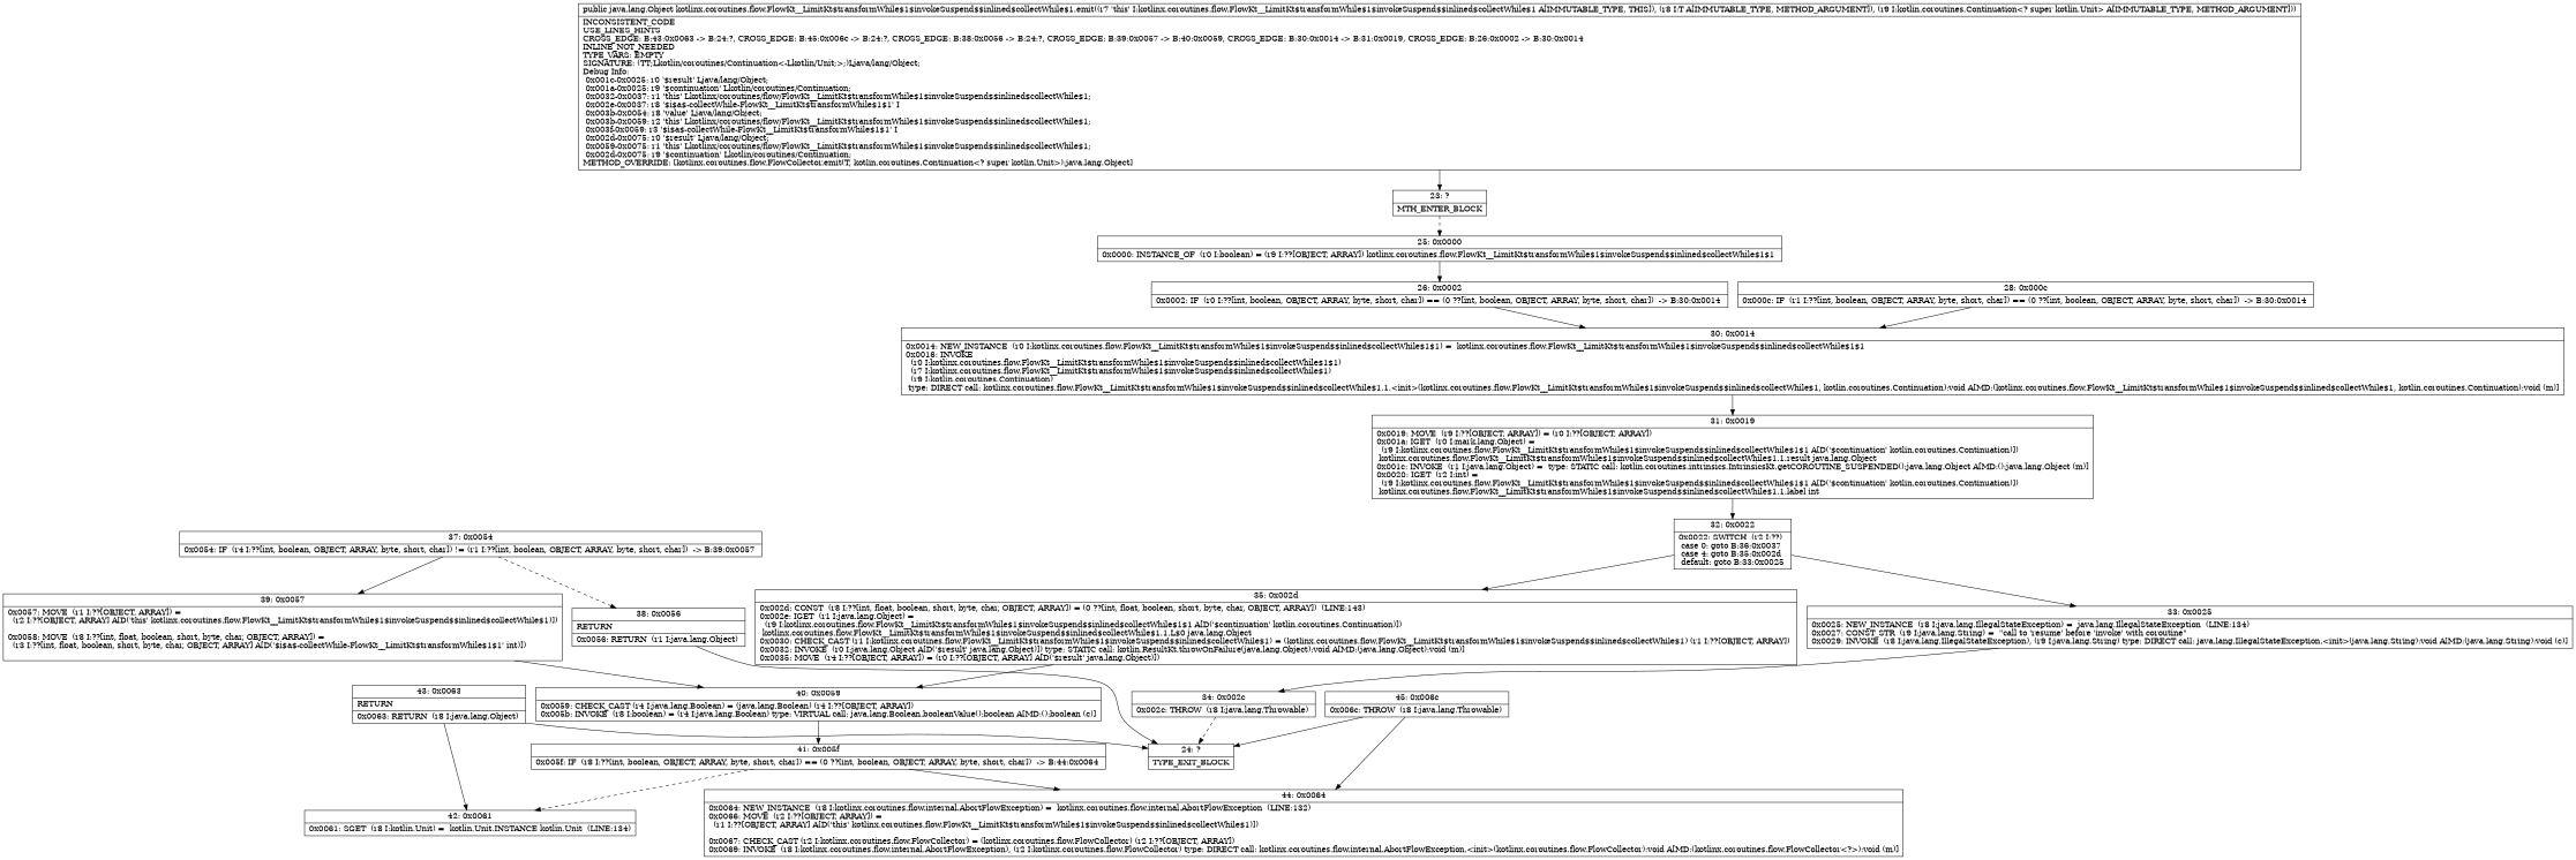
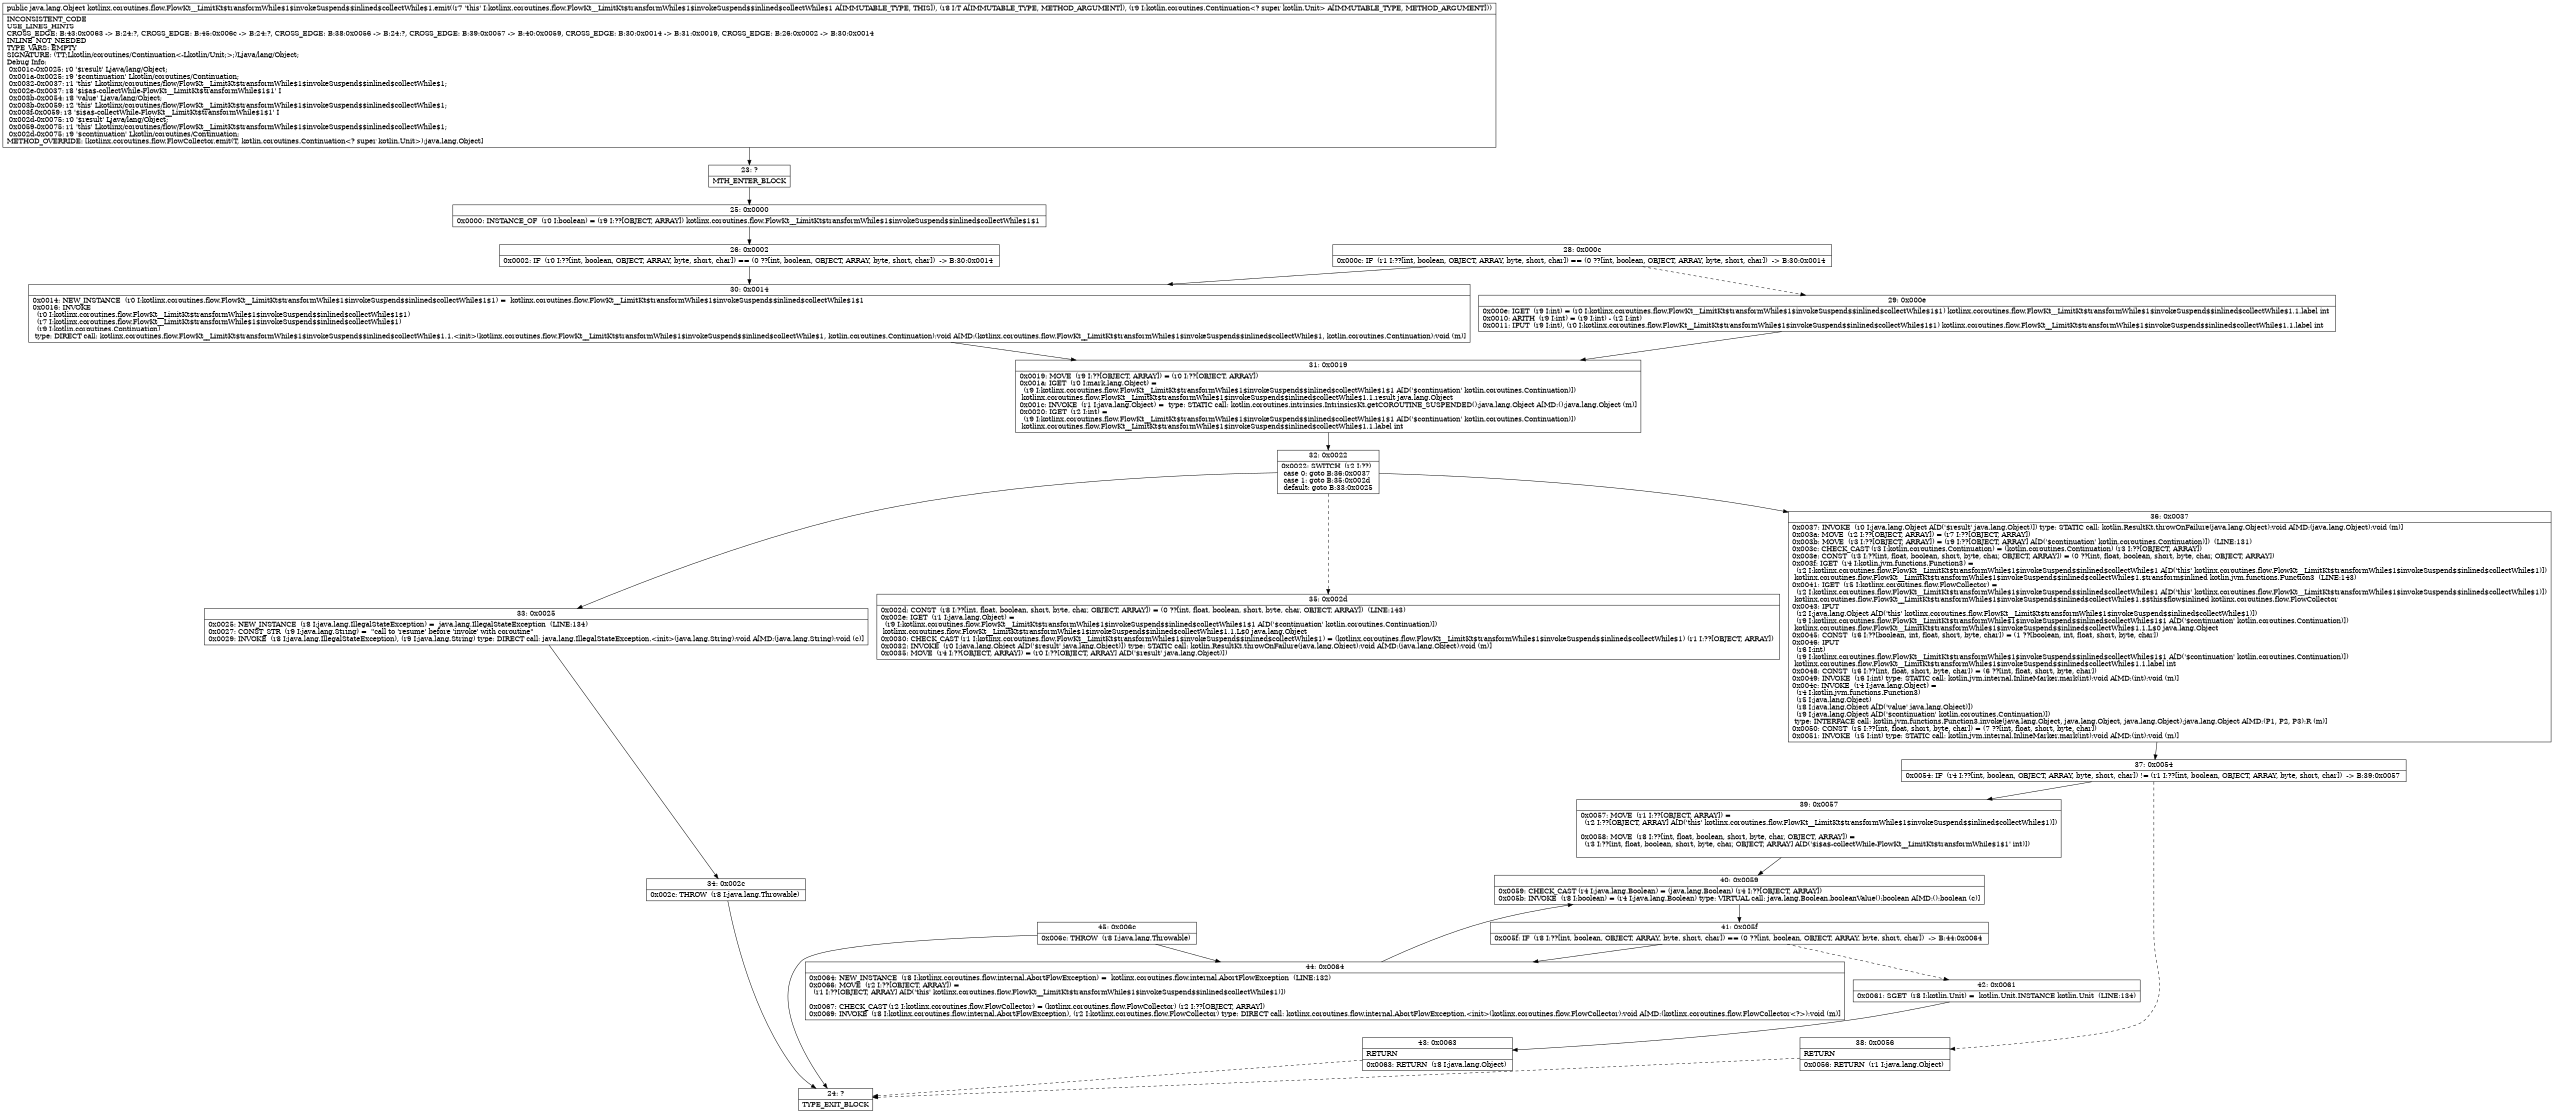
  digraph {
    node [shape=record]
    n1 [label="{23\:\ ?|MTH_ENTER_BLOCK\l}"]
    n2 [label="{25\:\ 0x0000|0x0000: INSTANCE_OF  (r0 I:boolean) = (r9 I:??[OBJECT, ARRAY]) kotlinx.coroutines.flow.FlowKt__LimitKt$transformWhile$1$invokeSuspend$$inlined$collectWhile$1$1 \l}"]
    n3 [label="{26\:\ 0x0002|0x0002: IF  (r0 I:??[int, boolean, OBJECT, ARRAY, byte, short, char]) == (0 ??[int, boolean, OBJECT, ARRAY, byte, short, char])  \-\> B:30:0x0014 \l}"]
    n4 [label="{30\:\ 0x0014|0x0014: NEW_INSTANCE  (r0 I:kotlinx.coroutines.flow.FlowKt__LimitKt$transformWhile$1$invokeSuspend$$inlined$collectWhile$1$1) =  kotlinx.coroutines.flow.FlowKt__LimitKt$transformWhile$1$invokeSuspend$$inlined$collectWhile$1$1 \l0x0016: INVOKE  \l  (r0 I:kotlinx.coroutines.flow.FlowKt__LimitKt$transformWhile$1$invokeSuspend$$inlined$collectWhile$1$1)\l  (r7 I:kotlinx.coroutines.flow.FlowKt__LimitKt$transformWhile$1$invokeSuspend$$inlined$collectWhile$1)\l  (r9 I:kotlin.coroutines.Continuation)\l type: DIRECT call: kotlinx.coroutines.flow.FlowKt__LimitKt$transformWhile$1$invokeSuspend$$inlined$collectWhile$1.1.\<init\>(kotlinx.coroutines.flow.FlowKt__LimitKt$transformWhile$1$invokeSuspend$$inlined$collectWhile$1, kotlin.coroutines.Continuation):void A[MD:(kotlinx.coroutines.flow.FlowKt__LimitKt$transformWhile$1$invokeSuspend$$inlined$collectWhile$1, kotlin.coroutines.Continuation):void (m)]\l}"]
    n5 [label="{31\:\ 0x0019|0x0019: MOVE  (r9 I:??[OBJECT, ARRAY]) = (r0 I:??[OBJECT, ARRAY]) \l0x001a: IGET  (r0 I:mark.lang.Object) = \l  (r9 I:kotlinx.coroutines.flow.FlowKt__LimitKt$transformWhile$1$invokeSuspend$$inlined$collectWhile$1$1 A[D('$continuation' kotlin.coroutines.Continuation)])\l kotlinx.coroutines.flow.FlowKt__LimitKt$transformWhile$1$invokeSuspend$$inlined$collectWhile$1.1.result java.lang.Object \l0x001c: INVOKE  (r1 I:java.lang.Object) =  type: STATIC call: kotlin.coroutines.intrinsics.IntrinsicsKt.getCOROUTINE_SUSPENDED():java.lang.Object A[MD:():java.lang.Object (m)]\l0x0020: IGET  (r2 I:int) = \l  (r9 I:kotlinx.coroutines.flow.FlowKt__LimitKt$transformWhile$1$invokeSuspend$$inlined$collectWhile$1$1 A[D('$continuation' kotlin.coroutines.Continuation)])\l kotlinx.coroutines.flow.FlowKt__LimitKt$transformWhile$1$invokeSuspend$$inlined$collectWhile$1.1.label int \l}"]
    n6 [label="{28\:\ 0x000c|0x000c: IF  (r1 I:??[int, boolean, OBJECT, ARRAY, byte, short, char]) == (0 ??[int, boolean, OBJECT, ARRAY, byte, short, char])  \-\> B:30:0x0014 \l}"]
-   n8 [label="{32\:\ 0x0022|0x0022: SWITCH  (r2 I:??)\l case 0: goto B:36:0x0037\l case 4: goto B:35:0x002d\l default: goto B:33:0x0025 \l}"]
+   n7 [label="{29\:\ 0x000e|0x000e: IGET  (r9 I:int) = (r0 I:kotlinx.coroutines.flow.FlowKt__LimitKt$transformWhile$1$invokeSuspend$$inlined$collectWhile$1$1) kotlinx.coroutines.flow.FlowKt__LimitKt$transformWhile$1$invokeSuspend$$inlined$collectWhile$1.1.label int \l0x0010: ARITH  (r9 I:int) = (r9 I:int) \- (r2 I:int) \l0x0011: IPUT  (r9 I:int), (r0 I:kotlinx.coroutines.flow.FlowKt__LimitKt$transformWhile$1$invokeSuspend$$inlined$collectWhile$1$1) kotlinx.coroutines.flow.FlowKt__LimitKt$transformWhile$1$invokeSuspend$$inlined$collectWhile$1.1.label int \l}"]
+   n8 [label="{32\:\ 0x0022|0x0022: SWITCH  (r2 I:??)\l case 0: goto B:36:0x0037\l case 1: goto B:35:0x002d\l default: goto B:33:0x0025 \l}"]
    n9 [label="{33\:\ 0x0025|0x0025: NEW_INSTANCE  (r8 I:java.lang.IllegalStateException) =  java.lang.IllegalStateException  (LINE:134)\l0x0027: CONST_STR  (r9 I:java.lang.String) =  \"call to 'resume' before 'invoke' with coroutine\" \l0x0029: INVOKE  (r8 I:java.lang.IllegalStateException), (r9 I:java.lang.String) type: DIRECT call: java.lang.IllegalStateException.\<init\>(java.lang.String):void A[MD:(java.lang.String):void (c)]\l}"]
    n10 [label="{35\:\ 0x002d|0x002d: CONST  (r8 I:??[int, float, boolean, short, byte, char, OBJECT, ARRAY]) = (0 ??[int, float, boolean, short, byte, char, OBJECT, ARRAY])  (LINE:143)\l0x002e: IGET  (r1 I:java.lang.Object) = \l  (r9 I:kotlinx.coroutines.flow.FlowKt__LimitKt$transformWhile$1$invokeSuspend$$inlined$collectWhile$1$1 A[D('$continuation' kotlin.coroutines.Continuation)])\l kotlinx.coroutines.flow.FlowKt__LimitKt$transformWhile$1$invokeSuspend$$inlined$collectWhile$1.1.L$0 java.lang.Object \l0x0030: CHECK_CAST (r1 I:kotlinx.coroutines.flow.FlowKt__LimitKt$transformWhile$1$invokeSuspend$$inlined$collectWhile$1) = (kotlinx.coroutines.flow.FlowKt__LimitKt$transformWhile$1$invokeSuspend$$inlined$collectWhile$1) (r1 I:??[OBJECT, ARRAY]) \l0x0032: INVOKE  (r0 I:java.lang.Object A[D('$result' java.lang.Object)]) type: STATIC call: kotlin.ResultKt.throwOnFailure(java.lang.Object):void A[MD:(java.lang.Object):void (m)]\l0x0035: MOVE  (r4 I:??[OBJECT, ARRAY]) = (r0 I:??[OBJECT, ARRAY] A[D('$result' java.lang.Object)]) \l}"]
+   n11 [label="{36\:\ 0x0037|0x0037: INVOKE  (r0 I:java.lang.Object A[D('$result' java.lang.Object)]) type: STATIC call: kotlin.ResultKt.throwOnFailure(java.lang.Object):void A[MD:(java.lang.Object):void (m)]\l0x003a: MOVE  (r2 I:??[OBJECT, ARRAY]) = (r7 I:??[OBJECT, ARRAY]) \l0x003b: MOVE  (r3 I:??[OBJECT, ARRAY]) = (r9 I:??[OBJECT, ARRAY] A[D('$continuation' kotlin.coroutines.Continuation)])  (LINE:131)\l0x003c: CHECK_CAST (r3 I:kotlin.coroutines.Continuation) = (kotlin.coroutines.Continuation) (r3 I:??[OBJECT, ARRAY]) \l0x003e: CONST  (r3 I:??[int, float, boolean, short, byte, char, OBJECT, ARRAY]) = (0 ??[int, float, boolean, short, byte, char, OBJECT, ARRAY]) \l0x003f: IGET  (r4 I:kotlin.jvm.functions.Function3) = \l  (r2 I:kotlinx.coroutines.flow.FlowKt__LimitKt$transformWhile$1$invokeSuspend$$inlined$collectWhile$1 A[D('this' kotlinx.coroutines.flow.FlowKt__LimitKt$transformWhile$1$invokeSuspend$$inlined$collectWhile$1)])\l kotlinx.coroutines.flow.FlowKt__LimitKt$transformWhile$1$invokeSuspend$$inlined$collectWhile$1.$transform$inlined kotlin.jvm.functions.Function3  (LINE:143)\l0x0041: IGET  (r5 I:kotlinx.coroutines.flow.FlowCollector) = \l  (r2 I:kotlinx.coroutines.flow.FlowKt__LimitKt$transformWhile$1$invokeSuspend$$inlined$collectWhile$1 A[D('this' kotlinx.coroutines.flow.FlowKt__LimitKt$transformWhile$1$invokeSuspend$$inlined$collectWhile$1)])\l kotlinx.coroutines.flow.FlowKt__LimitKt$transformWhile$1$invokeSuspend$$inlined$collectWhile$1.$$this$flow$inlined kotlinx.coroutines.flow.FlowCollector \l0x0043: IPUT  \l  (r2 I:java.lang.Object A[D('this' kotlinx.coroutines.flow.FlowKt__LimitKt$transformWhile$1$invokeSuspend$$inlined$collectWhile$1)])\l  (r9 I:kotlinx.coroutines.flow.FlowKt__LimitKt$transformWhile$1$invokeSuspend$$inlined$collectWhile$1$1 A[D('$continuation' kotlin.coroutines.Continuation)])\l kotlinx.coroutines.flow.FlowKt__LimitKt$transformWhile$1$invokeSuspend$$inlined$collectWhile$1.1.L$0 java.lang.Object \l0x0045: CONST  (r6 I:??[boolean, int, float, short, byte, char]) = (1 ??[boolean, int, float, short, byte, char]) \l0x0046: IPUT  \l  (r6 I:int)\l  (r9 I:kotlinx.coroutines.flow.FlowKt__LimitKt$transformWhile$1$invokeSuspend$$inlined$collectWhile$1$1 A[D('$continuation' kotlin.coroutines.Continuation)])\l kotlinx.coroutines.flow.FlowKt__LimitKt$transformWhile$1$invokeSuspend$$inlined$collectWhile$1.1.label int \l0x0048: CONST  (r6 I:??[int, float, short, byte, char]) = (6 ??[int, float, short, byte, char]) \l0x0049: INVOKE  (r6 I:int) type: STATIC call: kotlin.jvm.internal.InlineMarker.mark(int):void A[MD:(int):void (m)]\l0x004c: INVOKE  (r4 I:java.lang.Object) = \l  (r4 I:kotlin.jvm.functions.Function3)\l  (r5 I:java.lang.Object)\l  (r8 I:java.lang.Object A[D('value' java.lang.Object)])\l  (r9 I:java.lang.Object A[D('$continuation' kotlin.coroutines.Continuation)])\l type: INTERFACE call: kotlin.jvm.functions.Function3.invoke(java.lang.Object, java.lang.Object, java.lang.Object):java.lang.Object A[MD:(P1, P2, P3):R (m)]\l0x0050: CONST  (r5 I:??[int, float, short, byte, char]) = (7 ??[int, float, short, byte, char]) \l0x0051: INVOKE  (r5 I:int) type: STATIC call: kotlin.jvm.internal.InlineMarker.mark(int):void A[MD:(int):void (m)]\l}"]
    n12 [label="{34\:\ 0x002c|0x002c: THROW  (r8 I:java.lang.Throwable) \l}"]
    n13 [label="{40\:\ 0x0059|0x0059: CHECK_CAST (r4 I:java.lang.Boolean) = (java.lang.Boolean) (r4 I:??[OBJECT, ARRAY]) \l0x005b: INVOKE  (r8 I:boolean) = (r4 I:java.lang.Boolean) type: VIRTUAL call: java.lang.Boolean.booleanValue():boolean A[MD:():boolean (c)]\l}"]
    n14 [label="{37\:\ 0x0054|0x0054: IF  (r4 I:??[int, boolean, OBJECT, ARRAY, byte, short, char]) != (r1 I:??[int, boolean, OBJECT, ARRAY, byte, short, char])  \-\> B:39:0x0057 \l}"]
    n15 [label="{24\:\ ?|TYPE_EXIT_BLOCK\l}"]
    n16 [label="{41\:\ 0x005f|0x005f: IF  (r8 I:??[int, boolean, OBJECT, ARRAY, byte, short, char]) == (0 ??[int, boolean, OBJECT, ARRAY, byte, short, char])  \-\> B:44:0x0064 \l}"]
    n17 [label="{42\:\ 0x0061|0x0061: SGET  (r8 I:kotlin.Unit) =  kotlin.Unit.INSTANCE kotlin.Unit  (LINE:134)\l}"]
    n18 [label="{44\:\ 0x0064|0x0064: NEW_INSTANCE  (r8 I:kotlinx.coroutines.flow.internal.AbortFlowException) =  kotlinx.coroutines.flow.internal.AbortFlowException  (LINE:132)\l0x0066: MOVE  (r2 I:??[OBJECT, ARRAY]) = \l  (r1 I:??[OBJECT, ARRAY] A[D('this' kotlinx.coroutines.flow.FlowKt__LimitKt$transformWhile$1$invokeSuspend$$inlined$collectWhile$1)])\l \l0x0067: CHECK_CAST (r2 I:kotlinx.coroutines.flow.FlowCollector) = (kotlinx.coroutines.flow.FlowCollector) (r2 I:??[OBJECT, ARRAY]) \l0x0069: INVOKE  (r8 I:kotlinx.coroutines.flow.internal.AbortFlowException), (r2 I:kotlinx.coroutines.flow.FlowCollector) type: DIRECT call: kotlinx.coroutines.flow.internal.AbortFlowException.\<init\>(kotlinx.coroutines.flow.FlowCollector):void A[MD:(kotlinx.coroutines.flow.FlowCollector\<?\>):void (m)]\l}"]
    n19 [label="{43\:\ 0x0063|RETURN\l|0x0063: RETURN  (r8 I:java.lang.Object) \l}"]
    n20 [label="{45\:\ 0x006c|0x006c: THROW  (r8 I:java.lang.Throwable) \l}"]
    n21 [label="{38\:\ 0x0056|RETURN\l|0x0056: RETURN  (r1 I:java.lang.Object) \l}"]
    n22 [label="{39\:\ 0x0057|0x0057: MOVE  (r1 I:??[OBJECT, ARRAY]) = \l  (r2 I:??[OBJECT, ARRAY] A[D('this' kotlinx.coroutines.flow.FlowKt__LimitKt$transformWhile$1$invokeSuspend$$inlined$collectWhile$1)])\l \l0x0058: MOVE  (r8 I:??[int, float, boolean, short, byte, char, OBJECT, ARRAY]) = \l  (r3 I:??[int, float, boolean, short, byte, char, OBJECT, ARRAY] A[D('$i$a$\-collectWhile\-FlowKt__LimitKt$transformWhile$1$1' int)])\l \l}"]
    n23 [label="{public java.lang.Object kotlinx.coroutines.flow.FlowKt__LimitKt$transformWhile$1$invokeSuspend$$inlined$collectWhile$1.emit((r7 'this' I:kotlinx.coroutines.flow.FlowKt__LimitKt$transformWhile$1$invokeSuspend$$inlined$collectWhile$1 A[IMMUTABLE_TYPE, THIS]), (r8 I:T A[IMMUTABLE_TYPE, METHOD_ARGUMENT]), (r9 I:kotlin.coroutines.Continuation\<? super kotlin.Unit\> A[IMMUTABLE_TYPE, METHOD_ARGUMENT]))  | INCONSISTENT_CODE\lUSE_LINES_HINTS\lCROSS_EDGE: B:43:0x0063 \-\> B:24:?, CROSS_EDGE: B:45:0x006c \-\> B:24:?, CROSS_EDGE: B:38:0x0056 \-\> B:24:?, CROSS_EDGE: B:39:0x0057 \-\> B:40:0x0059, CROSS_EDGE: B:30:0x0014 \-\> B:31:0x0019, CROSS_EDGE: B:26:0x0002 \-\> B:30:0x0014\lINLINE_NOT_NEEDED\lTYPE_VARS: EMPTY\lSIGNATURE: (TT;Lkotlin\/coroutines\/Continuation\<\-Lkotlin\/Unit;\>;)Ljava\/lang\/Object;\lDebug Info:\l  0x001c\-0x0025: r0 '$result' Ljava\/lang\/Object;\l  0x001a\-0x0025: r9 '$continuation' Lkotlin\/coroutines\/Continuation;\l  0x0032\-0x0037: r1 'this' Lkotlinx\/coroutines\/flow\/FlowKt__LimitKt$transformWhile$1$invokeSuspend$$inlined$collectWhile$1;\l  0x002e\-0x0037: r8 '$i$a$\-collectWhile\-FlowKt__LimitKt$transformWhile$1$1' I\l  0x003b\-0x0054: r8 'value' Ljava\/lang\/Object;\l  0x003b\-0x0059: r2 'this' Lkotlinx\/coroutines\/flow\/FlowKt__LimitKt$transformWhile$1$invokeSuspend$$inlined$collectWhile$1;\l  0x003f\-0x0059: r3 '$i$a$\-collectWhile\-FlowKt__LimitKt$transformWhile$1$1' I\l  0x002d\-0x0075: r0 '$result' Ljava\/lang\/Object;\l  0x0059\-0x0075: r1 'this' Lkotlinx\/coroutines\/flow\/FlowKt__LimitKt$transformWhile$1$invokeSuspend$$inlined$collectWhile$1;\l  0x002d\-0x0075: r9 '$continuation' Lkotlin\/coroutines\/Continuation;\lMETHOD_OVERRIDE: [kotlinx.coroutines.flow.FlowCollector.emit(T, kotlin.coroutines.Continuation\<? super kotlin.Unit\>):java.lang.Object]\l}"]
-   n1 -> n2 [style=dashed]
+   n1 -> n2
    n2 -> n3
    n3 -> n4
    n4 -> n5
    n5 -> n8
    n6 -> n4
+   n6 -> n7 [style=dashed]
+   n7 -> n5
    n8 -> n9
-   n8 -> n10
+   n8 -> n10 [style=dashed]
+   n8 -> n11
    n9 -> n12
-   n10 -> n13
-   n12 -> n15 [style=dashed]
+   n18 -> n13
+   n11 -> n14
+   n12 -> n15
    n13 -> n16
    n14 -> n21 [style=dashed]
    n14 -> n22
    n16 -> n17 [style=dashed]
    n16 -> n18
-   n19 -> n17
-   n19 -> n15
+   n17 -> n19
+   n19 -> n15 [style=dashed]
    n20 -> n15
    n20 -> n18
-   n21 -> n15
+   n21 -> n15 [style=dashed]
    n22 -> n13
    n23 -> n1
  }
